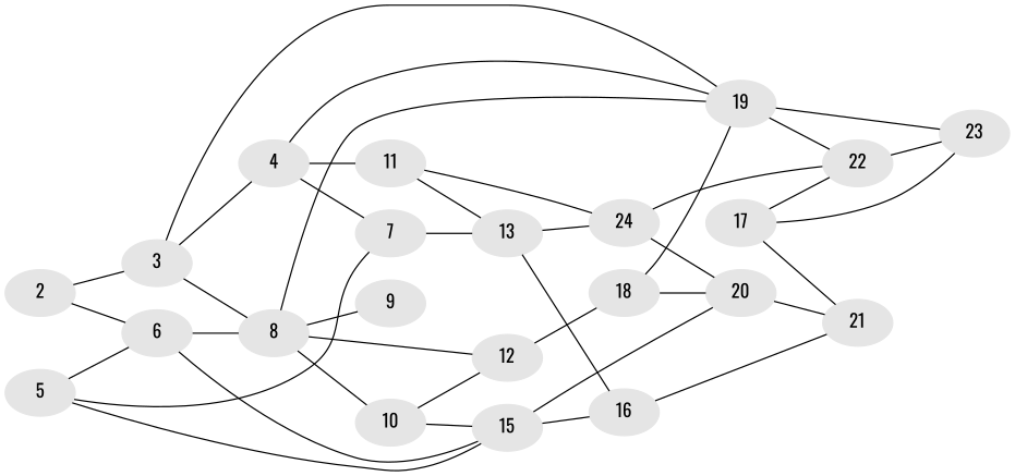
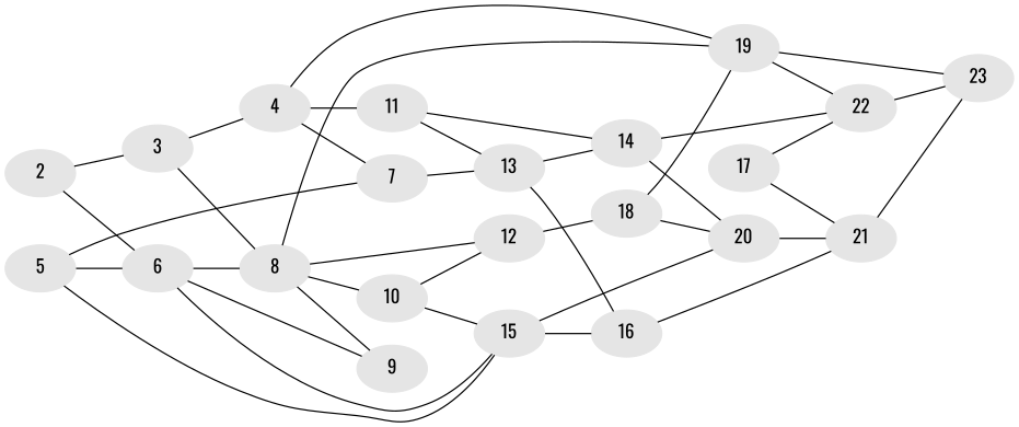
  graph {
    fontname=Oswald
    rankdir=LR
    node [color=gray90 fontname=Oswald style=filled]
    edge [fontname=Oswald weight=1.0]
    5
    7
    6
    15
    13
    19
    22
    23
    2
    3
    8
    4
    9
    12
    10
    11
-   14 [label=24]
+   14
    16
    20
    21
    18
    17
    5 -- 7
    5 -- 6
    5 -- 15
    7 -- 13
    6 -- 15
    6 -- 8
+   6 -- 9
    15 -- 16
    15 -- 20
    13 -- 14
    13 -- 16 [weight=2.0]
    19 -- 22
    19 -- 23 [weight=2.0]
    22 -- 23
    2 -- 6 [weight=2.0]
    2 -- 3 [weight=2.0]
-   3 -- 19
    3 -- 8
    3 -- 4
    8 -- 19
    8 -- 9
    8 -- 12 [weight=2.0]
    8 -- 10
    4 -- 7
    4 -- 19
    4 -- 11 [weight=2.0]
    12 -- 18 [weight=2.0]
    10 -- 15
    10 -- 12
    11 -- 13
    11 -- 14
    14 -- 22
    14 -- 20 [weight=2.0]
    16 -- 21 [weight=2.0]
    20 -- 21
-   17 -- 23
+   21 -- 23
    18 -- 19
    18 -- 20 [weight=2.0]
    17 -- 22
    17 -- 21
  }
